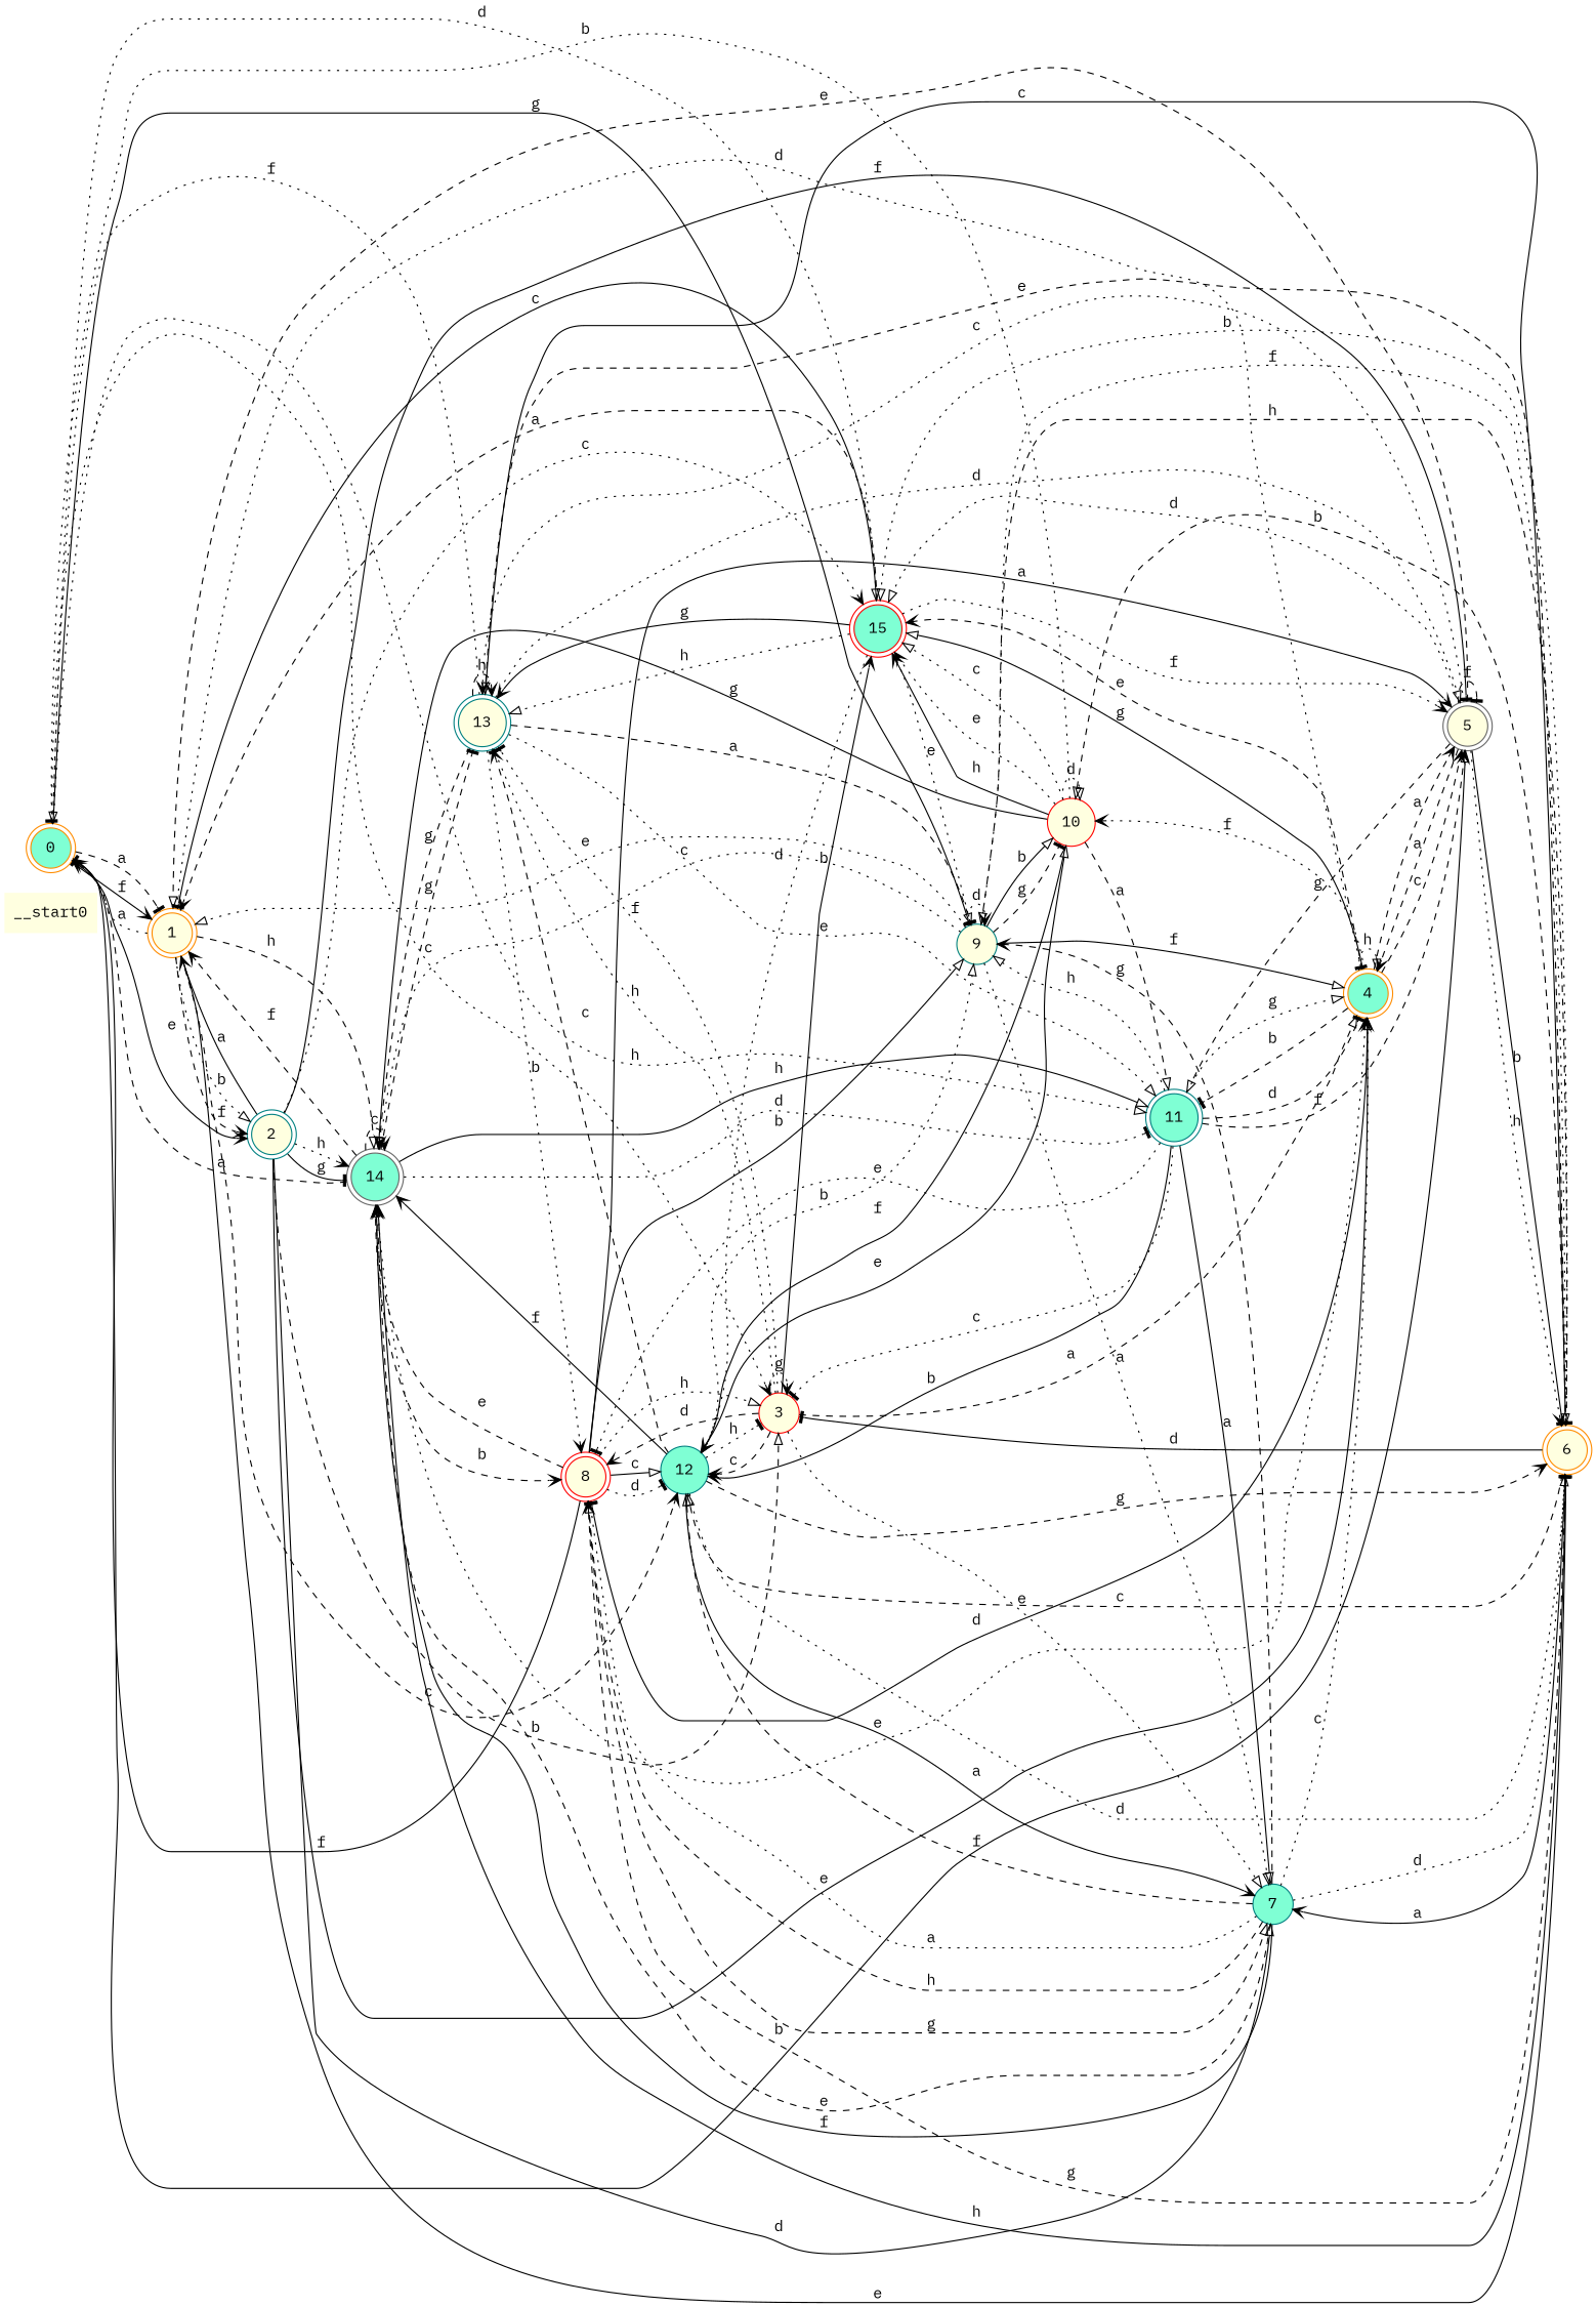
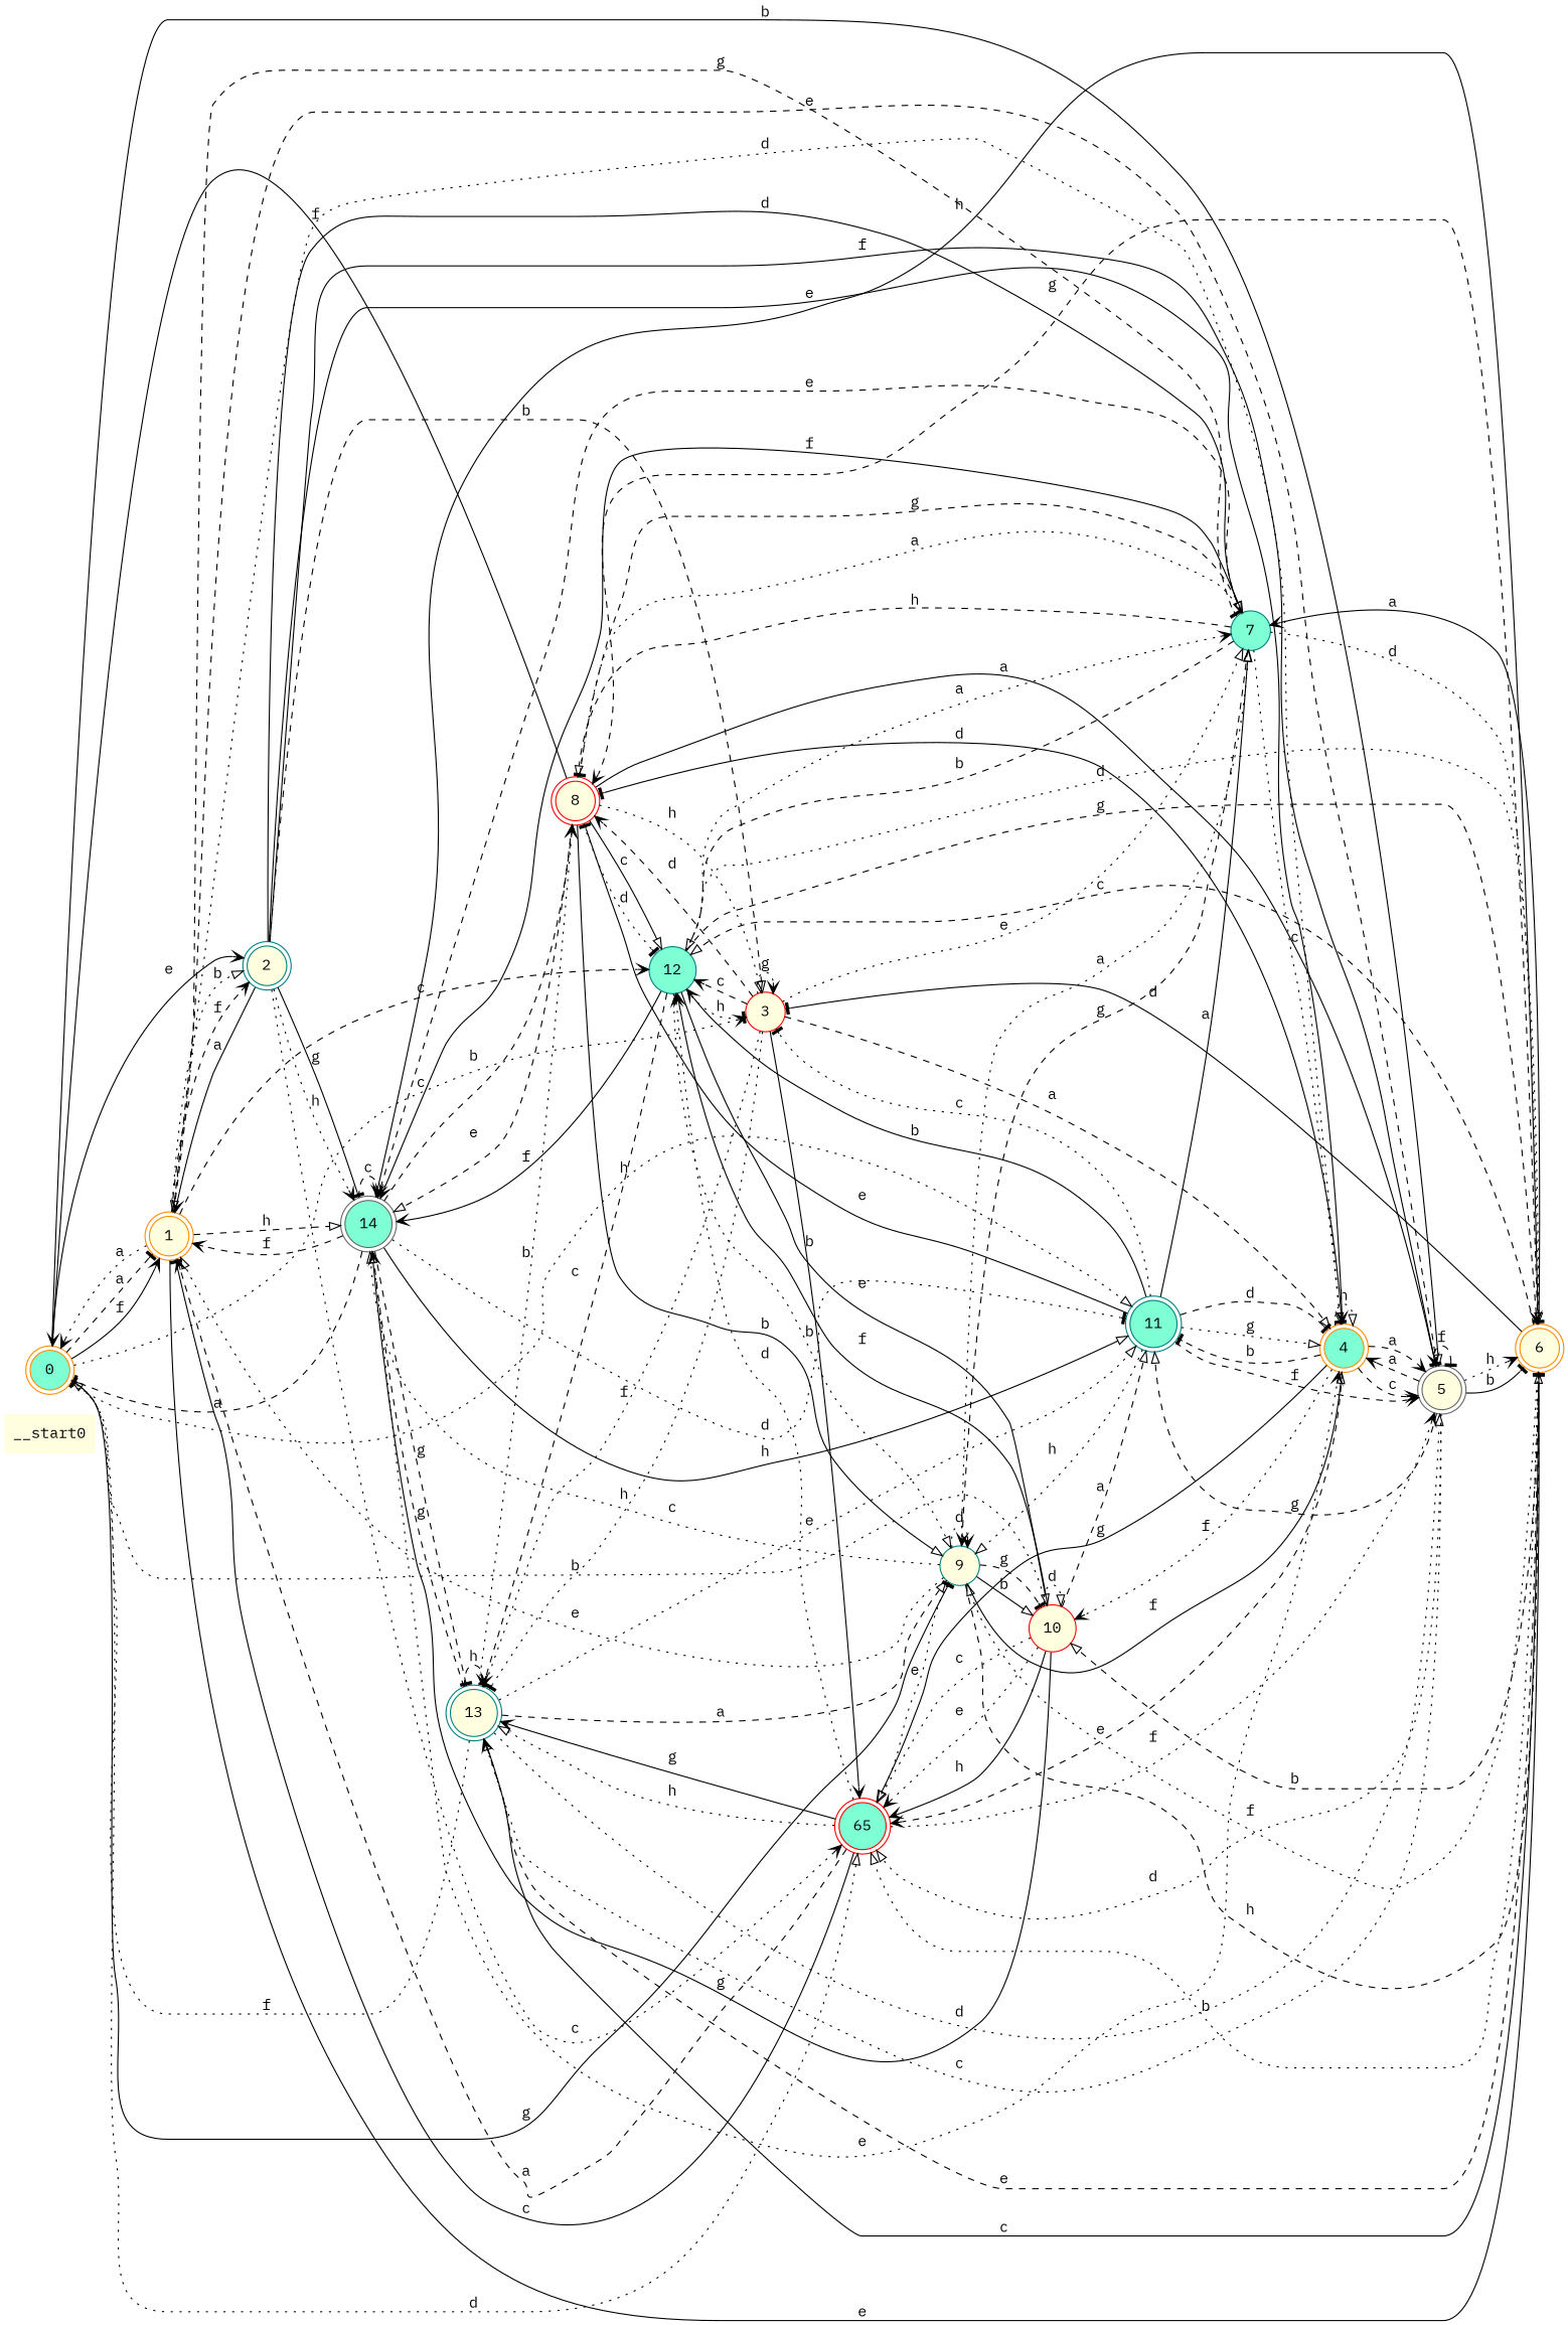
  digraph {
    fontname="IBM Plex Mono"
    rankdir=LR
    node [color=teal fillcolor=lightyellow fontname="IBM Plex Mono" shape=doublecircle style="rounded,filled"]
    edge [arrowhead=vee fontname="IBM Plex Mono" style=dotted]
    __start0 [color=darkorange shape=none style=filled]
    n2 [color=darkorange fillcolor=aquamarine label=0]
    n3 [color=darkorange label=1]
    n4 [label=2]
    n5 [color=red label=3 shape=circle style=filled]
    n6 [color=gray40 label=5]
    n7 [label=9 shape=circle style=filled]
    n8 [fillcolor=aquamarine label=11]
-   n9 [color=red fillcolor=aquamarine label=15]
+   n9 [color=red fillcolor=aquamarine label=65]
    n10 [color=darkorange fillcolor=aquamarine label=4]
    n11 [color=darkorange label=6]
    n12 [fillcolor=aquamarine label=7 shape=circle style=filled]
    n13 [fillcolor=aquamarine label=12 shape=circle style=filled]
    n14 [color=gray40 fillcolor=aquamarine label=14]
    n15 [color=red label=8]
    n16 [label=13]
    n17 [color=red label=10 shape=circle style=filled]
    n2 -> n3 [arrowhead=tee label=a style=dashed]
    n2 -> n3 [label=f style=solid]
    n2 -> n4 [label=e style=solid]
    n2 -> n5 [label=c]
    n2 -> n6 [arrowhead=onormal label=b style=solid]
    n2 -> n7 [arrowhead=tee label=g style=solid]
    n2 -> n8 [arrowhead=onormal label=h]
    n2 -> n9 [arrowhead=onormal label=d]
    n3 -> n2 [label=a]
    n3 -> n4 [arrowhead=onormal label=b]
    n3 -> n4 [label=f style=dashed]
    n3 -> n10 [arrowhead=tee label=d]
    n3 -> n11 [arrowhead=tee label=e style=solid]
+   n3 -> n12 [arrowhead=tee label=g style=dashed]
    n3 -> n13 [label=c style=dashed]
    n3 -> n14 [arrowhead=onormal label=h style=dashed]
    n4 -> n3 [label=a style=solid]
    n4 -> n5 [arrowhead=onormal label=b style=dashed]
    n4 -> n6 [arrowhead=tee label=f style=solid]
    n4 -> n9 [label=c]
    n4 -> n10 [label=e style=solid]
    n4 -> n12 [arrowhead=onormal label=d style=solid]
    n4 -> n14 [arrowhead=tee label=g style=solid]
    n4 -> n14 [label=h]
    n5 -> n5 [label=g]
    n5 -> n9 [label=b style=solid]
    n5 -> n10 [arrowhead=onormal label=a style=dashed]
    n5 -> n12 [arrowhead=onormal label=e]
    n5 -> n13 [label=c style=dashed]
    n5 -> n15 [label=d style=dashed]
    n5 -> n16 [arrowhead=tee label=f]
    n5 -> n16 [arrowhead=tee label=h]
    n6 -> n3 [arrowhead=onormal label=e style=dashed]
    n6 -> n6 [arrowhead=tee label=f style=dashed]
    n6 -> n8 [arrowhead=onormal label=g style=dashed]
    n6 -> n9 [arrowhead=onormal label=d]
    n6 -> n10 [label=a style=dashed]
    n6 -> n11 [arrowhead=tee label=b style=solid]
    n6 -> n11 [label=h]
    n6 -> n16 [label=c]
    n7 -> n3 [arrowhead=onormal label=e]
    n7 -> n7 [label=d]
    n7 -> n10 [arrowhead=onormal label=f style=solid]
    n7 -> n11 [arrowhead=tee label=h style=dashed]
    n7 -> n12 [arrowhead=onormal label=a]
    n7 -> n14 [arrowhead=onormal label=c]
    n7 -> n17 [arrowhead=onormal label=b style=solid]
    n7 -> n17 [arrowhead=tee label=g style=dashed]
    n8 -> n5 [arrowhead=tee label=c]
    n8 -> n6 [label=f style=dashed]
    n8 -> n7 [arrowhead=onormal label=h]
    n8 -> n10 [arrowhead=tee label=d style=dashed]
    n8 -> n10 [arrowhead=onormal label=g]
    n8 -> n12 [arrowhead=onormal label=a style=solid]
    n8 -> n13 [label=b style=solid]
-   n8 -> n15 [arrowhead=tee label=e]
+   n8 -> n15 [arrowhead=tee label=e style=solid]
    n9 -> n3 [label=a style=dashed]
    n9 -> n3 [arrowhead=tee label=c style=solid]
    n9 -> n6 [label=f]
    n9 -> n7 [arrowhead=tee label=e]
    n9 -> n13 [label=d]
    n9 -> n16 [label=g style=solid]
    n9 -> n16 [arrowhead=onormal label=h]
    n10 -> n6 [label=a style=dashed]
    n10 -> n6 [label=c style=dashed]
    n10 -> n8 [arrowhead=tee label=b style=dashed]
    n10 -> n9 [label=e style=dashed]
    n10 -> n9 [arrowhead=onormal label=g style=solid]
    n10 -> n10 [arrowhead=onormal label=h]
    n10 -> n15 [arrowhead=tee label=d style=solid]
    n10 -> n17 [label=f]
    n11 -> n5 [arrowhead=tee label=d style=solid]
    n11 -> n7 [arrowhead=onormal label=f]
    n11 -> n9 [arrowhead=onormal label=b]
    n11 -> n12 [label=a style=solid]
    n11 -> n13 [arrowhead=onormal label=c style=dashed]
    n11 -> n14 [label=h style=solid]
    n11 -> n15 [label=g style=dashed]
    n11 -> n16 [arrowhead=onormal label=e style=dashed]
    n11 -> n17 [arrowhead=onormal label=b style=dashed]
    n12 -> n7 [label=g style=dashed]
    n12 -> n10 [arrowhead=onormal label=c]
    n12 -> n11 [arrowhead=tee label=d]
-   n12 -> n13 [arrowhead=onormal label=f style=dashed]
+   n12 -> n13 [arrowhead=onormal label=b style=dashed]
    n12 -> n14 [label=e style=dashed]
    n12 -> n14 [label=f style=solid]
    n12 -> n15 [arrowhead=tee label=a]
    n12 -> n15 [arrowhead=onormal label=h style=dashed]
    n13 -> n5 [arrowhead=tee label=h]
    n13 -> n7 [arrowhead=onormal label=b]
    n13 -> n11 [arrowhead=onormal label=d]
    n13 -> n11 [label=g style=dashed]
-   n13 -> n12 [label=a style=solid]
+   n13 -> n12 [label=a]
    n13 -> n14 [label=f style=solid]
    n13 -> n16 [label=c style=dashed]
    n13 -> n17 [arrowhead=onormal label=e style=solid]
    n14 -> n2 [arrowhead=tee label=a style=dashed]
    n14 -> n3 [label=f style=dashed]
    n14 -> n8 [arrowhead=tee label=d]
    n14 -> n8 [arrowhead=onormal label=h style=solid]
    n14 -> n10 [label=e]
    n14 -> n14 [label=c style=dashed]
    n14 -> n15 [label=b style=dashed]
    n14 -> n16 [arrowhead=tee label=g style=dashed]
    n15 -> n2 [label=f style=solid]
    n15 -> n5 [arrowhead=onormal label=h]
    n15 -> n6 [label=a style=solid]
    n15 -> n7 [arrowhead=onormal label=b style=solid]
    n15 -> n12 [arrowhead=onormal label=g style=dashed]
    n15 -> n13 [arrowhead=onormal label=c style=solid]
    n15 -> n13 [arrowhead=tee label=d]
    n15 -> n14 [arrowhead=onormal label=e style=dashed]
    n16 -> n2 [arrowhead=onormal label=f]
    n16 -> n6 [arrowhead=onormal label=d]
    n16 -> n7 [arrowhead=onormal label=a style=dashed]
    n16 -> n8 [arrowhead=onormal label=e]
    n16 -> n11 [arrowhead=onormal label=c style=solid]
    n16 -> n14 [label=g style=dashed]
    n16 -> n15 [label=b]
    n16 -> n16 [label=h style=dashed]
    n17 -> n2 [arrowhead=tee label=b]
    n17 -> n8 [arrowhead=onormal label=a style=dashed]
    n17 -> n9 [arrowhead=onormal label=c]
    n17 -> n9 [label=e]
    n17 -> n9 [label=h style=solid]
    n17 -> n13 [label=f style=solid]
    n17 -> n14 [arrowhead=onormal label=g style=solid]
    n17 -> n17 [arrowhead=onormal label=d]
  }
